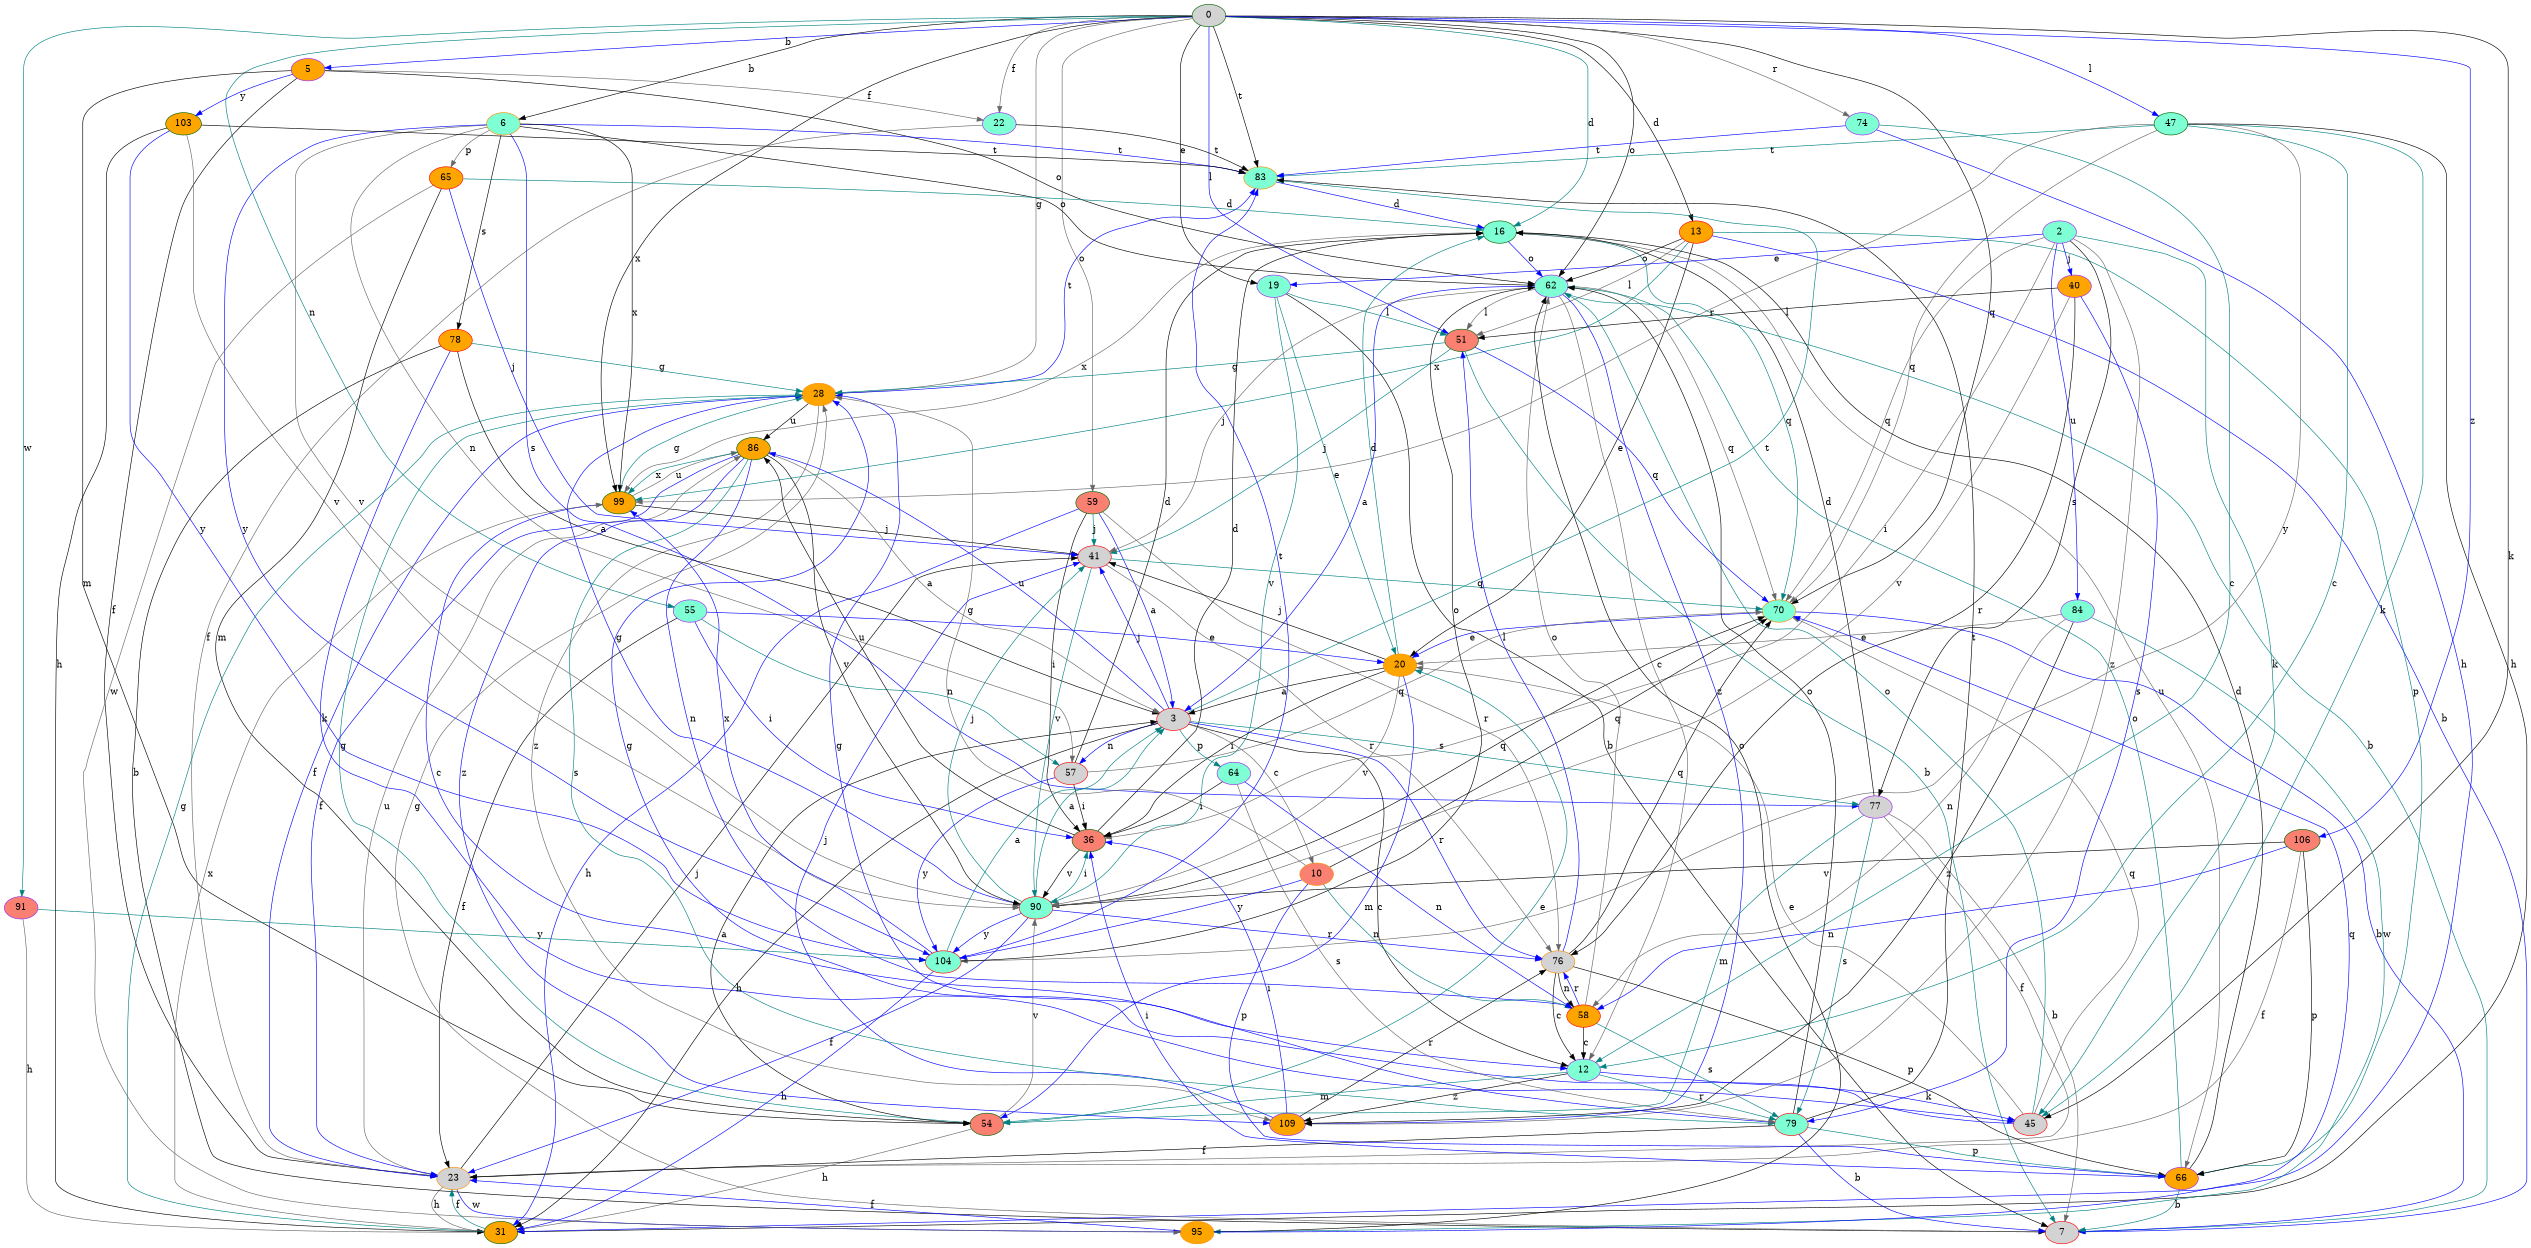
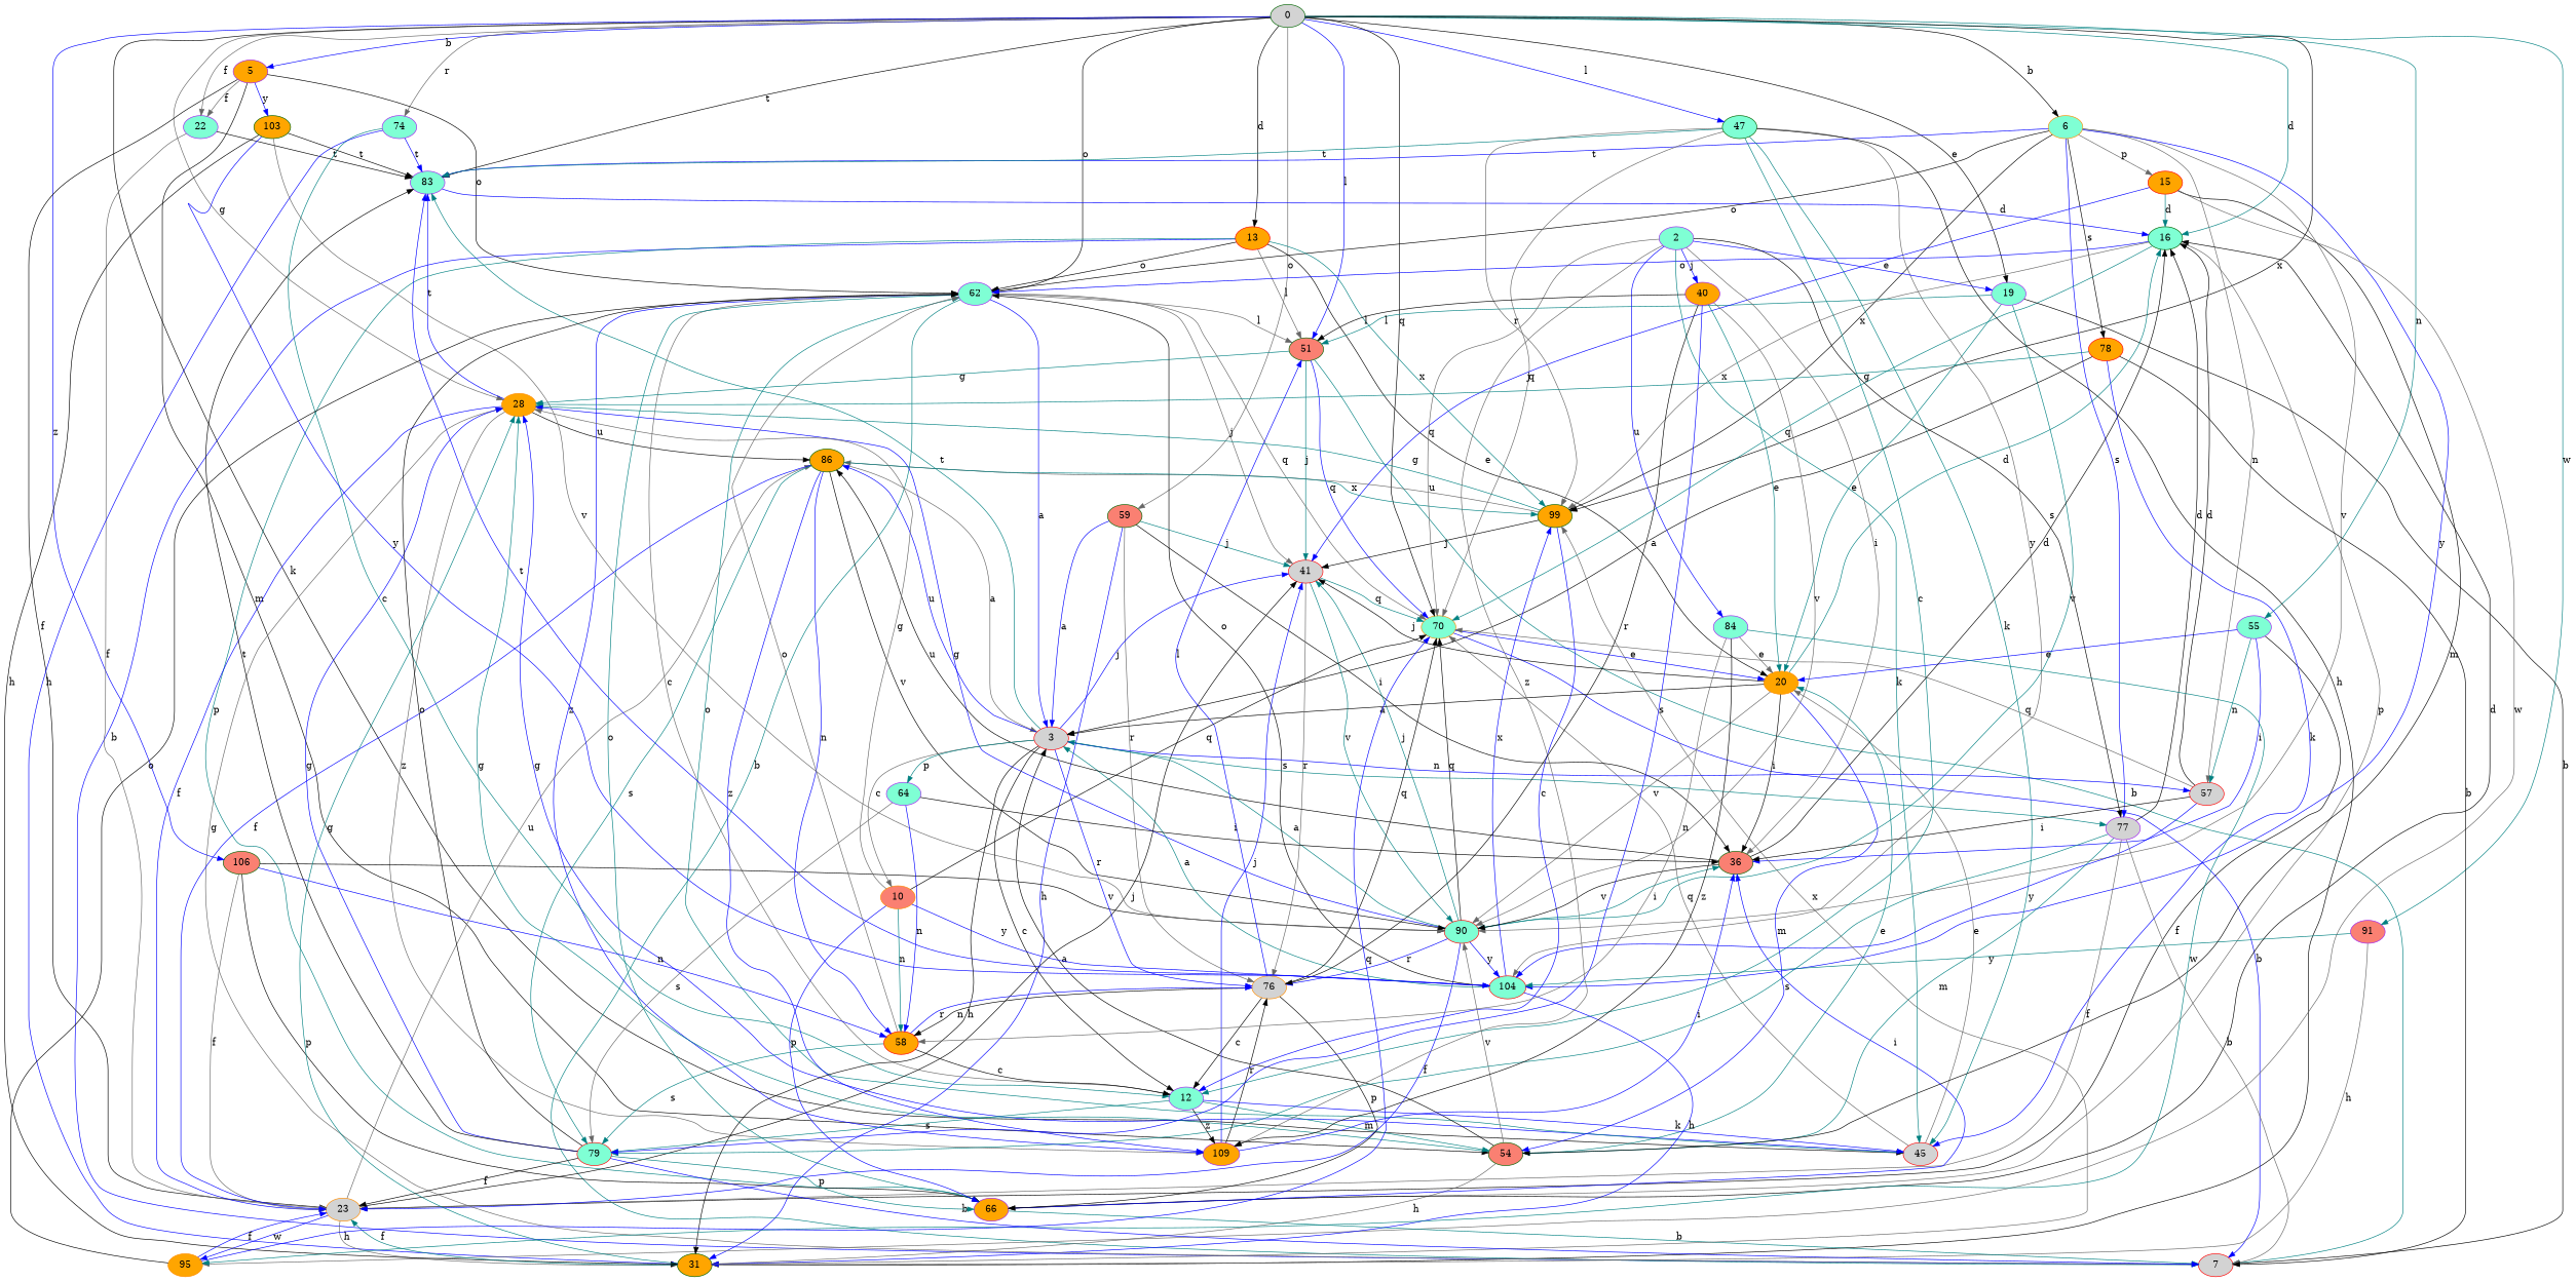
  strict digraph {
    node [color=purple fillcolor=aquamarine style=filled]
    edge [color=blue]
    0 [color=darkgreen fillcolor=lightgrey]
    5 [fillcolor=orange]
    6 [color=darkorange]
    13 [color=red fillcolor=orange]
    16 [color=darkgreen]
    19
    22
    28 [color=darkorange fillcolor=orange]
    45 [color=red fillcolor=lightgrey]
    47 [color=darkgreen]
    51 [color=darkgreen fillcolor=salmon]
    55
    59 [color=darkgreen fillcolor=salmon]
    62
    70 [color=darkorange]
    74
-   83 [color=darkorange]
+   83
    91 [fillcolor=salmon]
    99 [color=darkgreen fillcolor=orange]
    106 [color=darkgreen fillcolor=salmon]
    23 [color=darkorange fillcolor=lightgrey]
    54 [color=darkgreen fillcolor=salmon]
    103 [color=darkgreen fillcolor=orange]
    57 [color=red fillcolor=lightgrey]
    77 [fillcolor=lightgrey]
-   65 [color=red fillcolor=orange]
+   65 [color=red fillcolor=orange label=15]
    78 [color=red fillcolor=orange]
    90 [color=red]
    104 [color=red]
    7 [color=red fillcolor=lightgrey]
    66 [fillcolor=orange]
    20 [color=darkorange fillcolor=orange]
    109 [fillcolor=orange]
    86 [color=darkgreen fillcolor=orange]
    12
    31 [color=darkgreen fillcolor=orange]
    41 [color=red fillcolor=lightgrey]
    36 [color=darkgreen fillcolor=salmon]
    3 [color=red fillcolor=lightgrey]
    76 [color=darkorange fillcolor=lightgrey]
    58 [color=red fillcolor=orange]
    2
    40 [fillcolor=orange]
    84
    79 [color=red]
    95 [color=darkorange fillcolor=orange]
    10 [color=darkorange fillcolor=salmon]
    64
    0 -> 5 [label=b]
    0 -> 6 [color=black label=b]
    0 -> 13 [color=black label=d]
    0 -> 16 [color=teal label=d]
    0 -> 19 [color=black label=e]
    0 -> 22 [color=gray40 label=f]
    0 -> 28 [color=gray40 label=g]
    0 -> 45 [color=black label=k]
    0 -> 47 [label=l]
    0 -> 51 [label=l]
    0 -> 55 [color=teal label=n]
    0 -> 59 [color=gray40 label=o]
    0 -> 62 [color=black label=o]
    0 -> 70 [color=black label=q]
    0 -> 74 [color=gray40 label=r]
    0 -> 83 [color=black label=t]
    0 -> 91 [color=teal label=w]
    0 -> 99 [color=black label=x]
    0 -> 106 [label=z]
    5 -> 22 [color=gray40 label=f]
    5 -> 62 [color=black label=o]
    5 -> 23 [color=black label=f]
    5 -> 54 [color=black label=m]
    5 -> 103 [label=y]
    6 -> 62 [color=black label=o]
    6 -> 83 [label=t]
    6 -> 99 [color=black label=x]
    6 -> 57 [color=gray40 label=n]
    6 -> 77 [label=s]
    6 -> 65 [color=gray40 label=p]
    6 -> 78 [color=black label=s]
    6 -> 90 [color=gray40 label=v]
    6 -> 104 [label=y]
    13 -> 51 [color=gray40 label=l]
    13 -> 62 [color=black label=o]
    13 -> 99 [color=teal label=x]
    13 -> 7 [label=b]
    13 -> 66 [color=teal label=p]
    13 -> 20 [color=black label=e]
    16 -> 62 [label=o]
    16 -> 70 [color=teal label=q]
    16 -> 99 [color=gray40 label=x]
-   16 -> 66 [color=gray40 label=u]
+   16 -> 66 [color=gray40 label=p]
    19 -> 51 [color=teal label=l]
    19 -> 90 [color=teal label=v]
    19 -> 7 [color=black label=b]
    19 -> 20 [color=teal label=e]
    22 -> 83 [color=black label=t]
    22 -> 23 [color=gray40 label=f]
    28 -> 83 [label=t]
    28 -> 23 [label=f]
    28 -> 109 [color=gray40 label=z]
    28 -> 86 [color=black label=u]
    45 -> 28 [label=g]
    45 -> 62 [color=teal label=o]
    45 -> 70 [color=gray40 label=q]
    45 -> 20 [color=gray40 label=e]
    47 -> 45 [color=teal label=k]
    47 -> 70 [color=gray40 label=q]
    47 -> 83 [color=teal label=t]
    47 -> 99 [color=gray40 label=r]
    47 -> 104 [color=gray40 label=y]
    47 -> 12 [color=teal label=c]
    47 -> 31 [color=black label=h]
    51 -> 28 [color=teal label=g]
    51 -> 70 [label=q]
    51 -> 7 [color=teal label=b]
    51 -> 41 [color=teal label=j]
    55 -> 23 [color=black label=f]
    55 -> 57 [color=teal label=n]
    55 -> 20 [label=e]
    55 -> 36 [label=i]
    59 -> 31 [label=h]
    59 -> 41 [color=teal label=j]
    59 -> 36 [color=black label=i]
    59 -> 3 [label=a]
    59 -> 76 [color=gray40 label=r]
    62 -> 51 [color=gray40 label=l]
    62 -> 70 [color=gray40 label=q]
    62 -> 7 [color=teal label=b]
    62 -> 109 [label=z]
    62 -> 12 [color=gray40 label=c]
    62 -> 41 [color=gray40 label=j]
    62 -> 3 [label=a]
    70 -> 7 [label=b]
    70 -> 20 [label=e]
    74 -> 83 [label=t]
    74 -> 12 [color=teal label=c]
    74 -> 31 [label=h]
    83 -> 16 [label=d]
    91 -> 104 [color=teal label=y]
    91 -> 31 [color=gray40 label=h]
    99 -> 28 [color=teal label=g]
    99 -> 86 [color=gray40 label=u]
    99 -> 12 [label=c]
    99 -> 41 [color=black label=j]
    106 -> 23 [color=gray40 label=f]
    106 -> 90 [color=black label=v]
    106 -> 66 [color=black label=p]
    106 -> 58 [label=n]
    23 -> 86 [color=gray40 label=u]
    23 -> 31 [color=gray40 label=h]
    23 -> 41 [color=black label=j]
    23 -> 95 [label=w]
    54 -> 28 [color=teal label=g]
    54 -> 90 [color=gray40 label=v]
    54 -> 20 [color=teal label=e]
    54 -> 31 [color=gray40 label=h]
    54 -> 3 [color=black label=a]
    103 -> 83 [color=black label=t]
    103 -> 90 [color=gray40 label=v]
    103 -> 104 [label=y]
    103 -> 31 [color=black label=h]
    57 -> 16 [color=black label=d]
    57 -> 70 [color=gray40 label=q]
    57 -> 104 [label=y]
    57 -> 36 [color=black label=i]
    77 -> 16 [color=black label=d]
    77 -> 23 [color=gray40 label=f]
    77 -> 54 [color=teal label=m]
    77 -> 7 [color=gray40 label=b]
    77 -> 79 [color=teal label=s]
    65 -> 16 [color=teal label=d]
    65 -> 54 [color=black label=m]
    65 -> 41 [label=j]
    65 -> 95 [color=gray40 label=w]
    78 -> 28 [color=teal label=g]
    78 -> 45 [label=k]
    78 -> 7 [color=black label=b]
    78 -> 3 [color=black label=a]
    90 -> 28 [label=g]
    90 -> 70 [color=black label=q]
    90 -> 23 [label=f]
    90 -> 104 [label=y]
    90 -> 41 [color=teal label=j]
    90 -> 36 [color=teal label=i]
    90 -> 3 [color=teal label=a]
    90 -> 76 [label=r]
    104 -> 62 [color=black label=o]
    104 -> 83 [label=t]
    104 -> 99 [label=x]
    104 -> 31 [label=h]
    104 -> 3 [color=teal label=a]
    7 -> 28 [color=gray40 label=g]
    66 -> 16 [color=black label=d]
    66 -> 62 [color=teal label=o]
    66 -> 7 [color=teal label=b]
    66 -> 36 [label=i]
    20 -> 16 [color=teal label=d]
    20 -> 54 [label=m]
    20 -> 90 [color=gray40 label=v]
    20 -> 41 [color=black label=j]
    20 -> 36 [color=black label=i]
    20 -> 3 [color=black label=a]
    109 -> 41 [label=j]
    109 -> 36 [label=i]
    109 -> 76 [color=black label=r]
    86 -> 99 [color=teal label=x]
    86 -> 23 [label=f]
    86 -> 90 [color=black label=v]
    86 -> 109 [label=z]
    86 -> 3 [color=gray40 label=a]
    86 -> 58 [label=n]
    86 -> 79 [color=teal label=s]
    12 -> 45 [label=k]
    12 -> 54 [color=teal label=m]
    12 -> 109 [color=black label=z]
-   12 -> 79 [color=teal label=r]
+   12 -> 79 [color=teal label=s]
    31 -> 28 [color=teal label=g]
    31 -> 99 [color=gray40 label=x]
    31 -> 23 [color=teal label=f]
    41 -> 70 [color=teal label=q]
    41 -> 90 [color=teal label=v]
    41 -> 76 [color=gray40 label=r]
    36 -> 16 [color=black label=d]
    36 -> 90 [color=black label=v]
    36 -> 86 [color=black label=u]
    3 -> 83 [color=teal label=t]
    3 -> 57 [label=n]
    3 -> 77 [color=teal label=s]
    3 -> 86 [label=u]
    3 -> 12 [color=black label=c]
    3 -> 31 [color=black label=h]
    3 -> 41 [label=j]
    3 -> 76 [label=r]
    3 -> 10 [color=gray40 label=c]
    3 -> 64 [color=teal label=p]
    76 -> 51 [label=l]
    76 -> 70 [color=black label=q]
    76 -> 66 [color=black label=p]
    76 -> 12 [color=black label=c]
    76 -> 58 [color=black label=n]
    58 -> 62 [color=gray40 label=o]
    58 -> 12 [color=black label=c]
    58 -> 76 [label=r]
    58 -> 79 [color=teal label=s]
    2 -> 19 [label=e]
    2 -> 45 [color=teal label=k]
    2 -> 70 [color=gray40 label=q]
    2 -> 77 [color=black label=s]
    2 -> 109 [color=gray40 label=z]
    2 -> 36 [color=gray40 label=i]
    2 -> 40 [label=j]
    2 -> 84 [label=u]
    40 -> 51 [color=black label=l]
    40 -> 90 [color=gray40 label=v]
+   40 -> 20 [color=teal label=e]
    40 -> 76 [color=black label=r]
    40 -> 79 [label=s]
    84 -> 20 [color=gray40 label=e]
    84 -> 109 [color=black label=z]
    84 -> 58 [color=gray40 label=n]
    84 -> 95 [color=teal label=w]
    79 -> 28 [label=g]
    79 -> 62 [color=black label=o]
    79 -> 83 [color=black label=t]
    79 -> 23 [color=black label=f]
    79 -> 7 [label=b]
    79 -> 66 [color=teal label=p]
    95 -> 62 [color=black label=o]
    95 -> 70 [label=q]
    95 -> 23 [label=f]
    10 -> 28 [color=gray40 label=g]
    10 -> 70 [color=black label=q]
    10 -> 104 [label=y]
    10 -> 66 [label=p]
    10 -> 58 [color=teal label=n]
    64 -> 36 [color=black label=i]
    64 -> 58 [label=n]
    64 -> 79 [color=gray40 label=s]
  }
